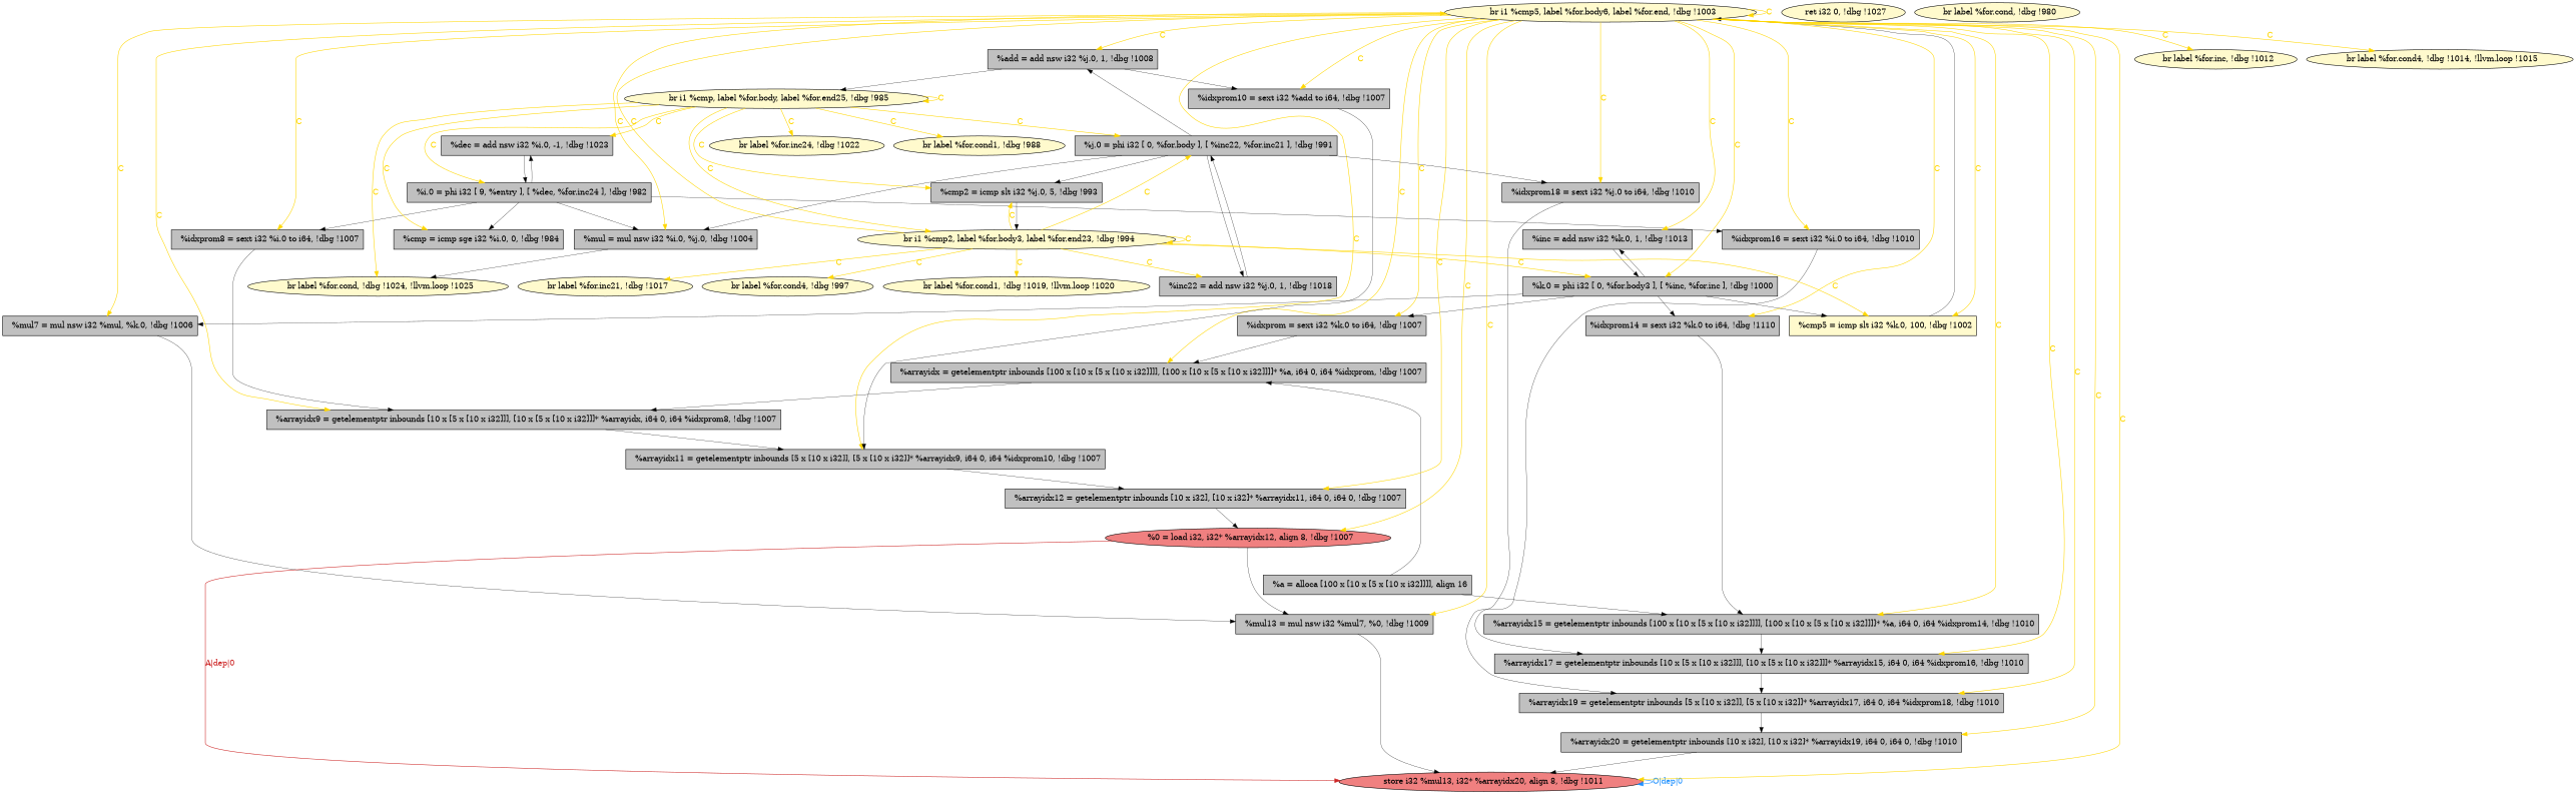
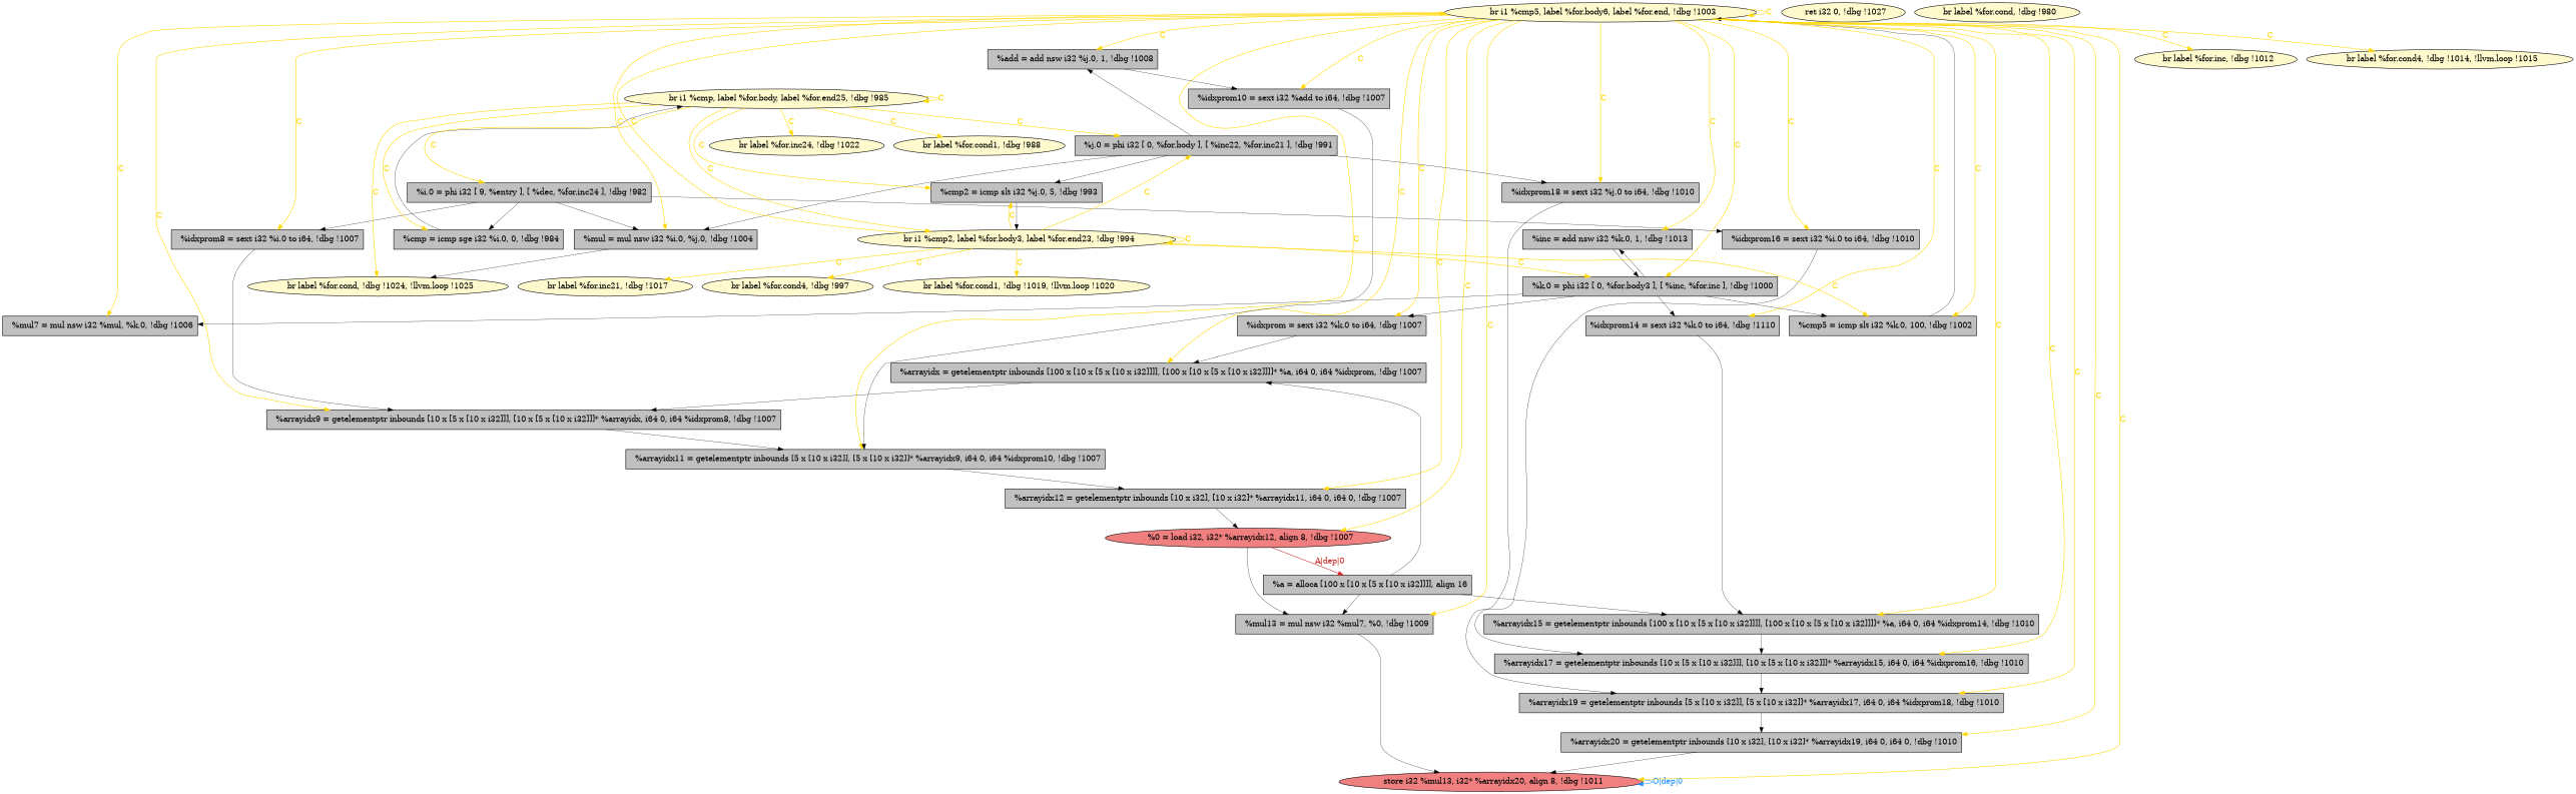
  digraph {
    node [fillcolor=grey shape=rectangle style=filled]
    edge [color=gold fontcolor=gold penwidth=1.0 style=solid]
    n1 [label="  %idxprom16 = sext i32 %i.0 to i64, !dbg !1010"]
    n2 [label="  %arrayidx17 = getelementptr inbounds [10 x [5 x [10 x i32]]], [10 x [5 x [10 x i32]]]* %arrayidx15, i64 0, i64 %idxprom16, !dbg !1010"]
    n3 [label="  %arrayidx19 = getelementptr inbounds [5 x [10 x i32]], [5 x [10 x i32]]* %arrayidx17, i64 0, i64 %idxprom18, !dbg !1010"]
    n4 [label="  %arrayidx15 = getelementptr inbounds [100 x [10 x [5 x [10 x i32]]]], [100 x [10 x [5 x [10 x i32]]]]* %a, i64 0, i64 %idxprom14, !dbg !1010"]
    n5 [fillcolor=lemonchiffon label="  ret i32 0, !dbg !1027" shape=ellipse]
    n6 [fillcolor=lemonchiffon label="  br label %for.inc24, !dbg !1022" shape=ellipse]
    n7 [label="  %arrayidx20 = getelementptr inbounds [10 x i32], [10 x i32]* %arrayidx19, i64 0, i64 0, !dbg !1010"]
    n8 [fillcolor=lightcoral label="  store i32 %mul13, i32* %arrayidx20, align 8, !dbg !1011" shape=ellipse]
    n9 [label="  %a = alloca [100 x [10 x [5 x [10 x i32]]]], align 16"]
    n10 [label="  %arrayidx = getelementptr inbounds [100 x [10 x [5 x [10 x i32]]]], [100 x [10 x [5 x [10 x i32]]]]* %a, i64 0, i64 %idxprom, !dbg !1007"]
    n11 [label="  %arrayidx9 = getelementptr inbounds [10 x [5 x [10 x i32]]], [10 x [5 x [10 x i32]]]* %arrayidx, i64 0, i64 %idxprom8, !dbg !1007"]
    n12 [label="  %inc = add nsw i32 %k.0, 1, !dbg !1013"]
    n13 [label="  %k.0 = phi i32 [ 0, %for.body3 ], [ %inc, %for.inc ], !dbg !1000"]
    n14 [label="  %idxprom = sext i32 %k.0 to i64, !dbg !1007"]
    n15 [label="%idxprom14 = sext i32 %k.0 to i64, !dbg !1110"]
-   n16 [fillcolor=lemonchiffon label="  %cmp5 = icmp slt i32 %k.0, 100, !dbg !1002"]
+   n16 [label="  %cmp5 = icmp slt i32 %k.0, 100, !dbg !1002"]
    n17 [label="  %mul7 = mul nsw i32 %mul, %k.0, !dbg !1006"]
-   n18 [label="  %dec = add nsw i32 %i.0, -1, !dbg !1023"]
    n19 [label="  %i.0 = phi i32 [ 9, %entry ], [ %dec, %for.inc24 ], !dbg !982"]
    n20 [label="  %mul = mul nsw i32 %i.0, %j.0, !dbg !1004"]
    n21 [label="  %cmp = icmp sge i32 %i.0, 0, !dbg !984"]
    n22 [label="  %idxprom8 = sext i32 %i.0 to i64, !dbg !1007"]
    n23 [fillcolor=lemonchiffon label="  br label %for.cond, !dbg !1024, !llvm.loop !1025" shape=ellipse]
    n24 [fillcolor=lemonchiffon label="  br i1 %cmp, label %for.body, label %for.end25, !dbg !985" shape=ellipse]
    n25 [fillcolor=lemonchiffon label="  br i1 %cmp5, label %for.body6, label %for.end, !dbg !1003" shape=ellipse]
    n26 [label="  %mul13 = mul nsw i32 %mul7, %0, !dbg !1009"]
    n27 [label="  %j.0 = phi i32 [ 0, %for.body ], [ %inc22, %for.inc21 ], !dbg !991"]
    n28 [label="  %add = add nsw i32 %j.0, 1, !dbg !1008"]
-   n29 [label="  %inc22 = add nsw i32 %j.0, 1, !dbg !1018"]
    n30 [label="  %idxprom18 = sext i32 %j.0 to i64, !dbg !1010"]
    n31 [label="  %cmp2 = icmp slt i32 %j.0, 5, !dbg !993"]
    n32 [label="  %idxprom10 = sext i32 %add to i64, !dbg !1007"]
    n33 [fillcolor=lemonchiffon label="  br i1 %cmp2, label %for.body3, label %for.end23, !dbg !994" shape=ellipse]
    n34 [fillcolor=lemonchiffon label="  br label %for.inc, !dbg !1012" shape=ellipse]
    n35 [label="  %arrayidx12 = getelementptr inbounds [10 x i32], [10 x i32]* %arrayidx11, i64 0, i64 0, !dbg !1007"]
    n36 [fillcolor=lemonchiffon label="  br label %for.cond4, !dbg !1014, !llvm.loop !1015" shape=ellipse]
    n37 [label="  %arrayidx11 = getelementptr inbounds [5 x [10 x i32]], [5 x [10 x i32]]* %arrayidx9, i64 0, i64 %idxprom10, !dbg !1007"]
    n38 [fillcolor=lightcoral label="  %0 = load i32, i32* %arrayidx12, align 8, !dbg !1007" shape=ellipse]
    n39 [fillcolor=lemonchiffon label="  br label %for.cond1, !dbg !1019, !llvm.loop !1020" shape=ellipse]
    n40 [fillcolor=lemonchiffon label="  br label %for.inc21, !dbg !1017" shape=ellipse]
    n41 [fillcolor=lemonchiffon label="  br label %for.cond4, !dbg !997" shape=ellipse]
    n42 [fillcolor=lemonchiffon label="  br label %for.cond1, !dbg !988" shape=ellipse]
    n43 [fillcolor=lemonchiffon label="  br label %for.cond, !dbg !980" shape=ellipse]
    n1 -> n2 [color=black fontcolor=black penwidth=0.5]
    n2 -> n3 [color=black fontcolor=black penwidth=0.5]
    n3 -> n7 [color=black fontcolor=black penwidth=0.5]
    n4 -> n2 [color=black fontcolor=black penwidth=0.5]
    n7 -> n8 [color=black fontcolor=black penwidth=0.5]
    n8 -> n8 [color=dodgerblue fontcolor=dodgerblue label="O|dep|0"]
    n9 -> n4 [color=black fontcolor=black penwidth=0.5]
    n9 -> n10 [color=black fontcolor=black penwidth=0.5]
    n10 -> n11 [color=black fontcolor=black penwidth=0.5]
    n11 -> n37 [color=black fontcolor=black penwidth=0.5]
    n12 -> n13 [color=black fontcolor=black penwidth=0.5]
    n13 -> n12 [color=black fontcolor=black penwidth=0.5]
    n13 -> n14 [color=black fontcolor=black penwidth=0.5]
    n13 -> n15 [color=black fontcolor=black penwidth=0.5]
    n13 -> n16 [color=black fontcolor=black penwidth=0.5]
    n13 -> n17 [color=black fontcolor=black penwidth=0.5]
    n14 -> n10 [color=black fontcolor=black penwidth=0.5]
    n15 -> n4 [color=black fontcolor=black penwidth=0.5]
    n16 -> n25 [color=black fontcolor=black penwidth=0.5]
-   n17 -> n26 [color=black fontcolor=black penwidth=0.5]
-   n18 -> n19 [color=black fontcolor=black penwidth=0.5]
+   n9 -> n26 [color=black fontcolor=black penwidth=0.5]
    n19 -> n1 [color=black fontcolor=black penwidth=0.5]
-   n19 -> n18 [color=black fontcolor=black penwidth=0.5]
    n19 -> n20 [color=black fontcolor=black penwidth=0.5]
    n19 -> n21 [color=black fontcolor=black penwidth=0.5]
    n19 -> n22 [color=black fontcolor=black penwidth=0.5]
    n20 -> n23 [color=black fontcolor=black penwidth=0.5]
-   n28 -> n24 [color=black fontcolor=black penwidth=0.5]
+   n21 -> n24 [color=black fontcolor=black penwidth=0.5]
    n22 -> n11 [color=black fontcolor=black penwidth=0.5]
    n24 -> n6 [label=C]
-   n24 -> n18 [label=C]
    n24 -> n19 [label=C]
    n24 -> n21 [label=C]
    n24 -> n23 [label=C]
    n24 -> n24 [label=C]
    n24 -> n27 [label=C]
    n24 -> n31 [label=C]
    n24 -> n33 [label=C]
    n24 -> n42 [label=C]
    n25 -> n1 [label=C]
    n25 -> n2 [label=C]
    n25 -> n3 [label=C]
    n25 -> n4 [label=C]
    n25 -> n7 [label=C]
    n25 -> n8 [label=C]
    n25 -> n10 [label=C]
    n25 -> n11 [label=C]
    n25 -> n12 [label=C]
    n25 -> n13 [label=C]
    n25 -> n14 [label=C]
    n25 -> n15 [label=C]
    n25 -> n16 [label=C]
    n25 -> n17 [label=C]
    n25 -> n20 [label=C]
    n25 -> n22 [label=C]
    n25 -> n25 [label=C]
    n25 -> n26 [label=C]
    n25 -> n28 [label=C]
    n25 -> n30 [label=C]
    n25 -> n32 [label=C]
    n25 -> n34 [label=C]
    n25 -> n35 [label=C]
    n25 -> n36 [label=C]
    n25 -> n37 [label=C]
    n25 -> n38 [label=C]
    n26 -> n8 [color=black fontcolor=black penwidth=0.5]
    n27 -> n20 [color=black fontcolor=black penwidth=0.5]
    n27 -> n28 [color=black fontcolor=black penwidth=0.5]
-   n27 -> n29 [color=black fontcolor=black penwidth=0.5]
    n27 -> n30 [color=black fontcolor=black penwidth=0.5]
    n27 -> n31 [color=black fontcolor=black penwidth=0.5]
    n28 -> n32 [color=black fontcolor=black penwidth=0.5]
-   n29 -> n27 [color=black fontcolor=black penwidth=0.5]
    n30 -> n3 [color=black fontcolor=black penwidth=0.5]
    n31 -> n33 [color=black fontcolor=black penwidth=0.5]
    n32 -> n37 [color=black fontcolor=black penwidth=0.5]
    n33 -> n13 [label=C]
    n33 -> n16 [label=C]
    n33 -> n25 [label=C]
    n33 -> n27 [label=C]
-   n33 -> n29 [label=C]
    n33 -> n31 [label=C]
    n33 -> n33 [label=C]
    n33 -> n39 [label=C]
    n33 -> n40 [label=C]
    n33 -> n41 [label=C]
    n35 -> n38 [color=black fontcolor=black penwidth=0.5]
    n37 -> n35 [color=black fontcolor=black penwidth=0.5]
-   n38 -> n8 [color=firebrick3 fontcolor=firebrick3 label="A|dep|0"]
+   n38 -> n9 [color=firebrick3 fontcolor=firebrick3 label="A|dep|0"]
    n38 -> n26 [color=black fontcolor=black penwidth=0.5]
  }
